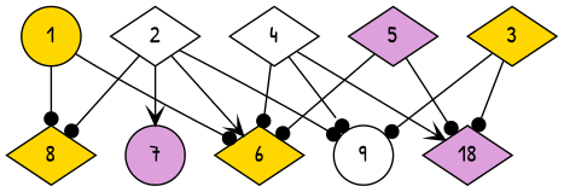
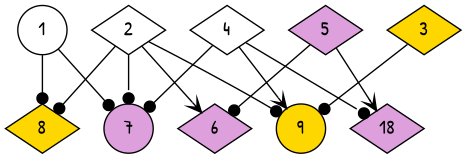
  digraph {
    fontname="Patrick Hand"
    node [alpha=0.09 fillcolor=white fontname="Patrick Hand" shape=diamond style=filled]
    edge [arrowhead=dot fontname="Patrick Hand"]
-   1 [alpha=0.13 expect_size=51769344 fillcolor=gold shape=circle]
+   1 [alpha=0.13 expect_size=51769344 shape=circle]
    7 [alpha=0.02 expect_size=48162816 fillcolor=plum shape=circle]
    8 [expect_size=20764672 fillcolor=gold]
    2 [expect_size=36214784]
-   6 [alpha=0.05 expect_size=11123712 fillcolor=gold]
-   9 [alpha=0.05 expect_size=12517376 shape=circle]
+   6 [alpha=0.05 expect_size=11123712 fillcolor=plum]
+   9 [alpha=0.05 expect_size=12517376 fillcolor=gold shape=circle]
    3 [alpha=0.08 expect_size=46129152 fillcolor=gold]
    n8 [alpha=0.17 expect_size=8543232 fillcolor=plum label=18]
    4 [alpha=0.03 expect_size=12985344]
    5 [alpha=0.20 expect_size=35540992 fillcolor=plum]
-   1 -> 6
+   1 -> 7
    1 -> 8
-   2 -> 7 [arrowhead=vee]
+   2 -> 7
    2 -> 8
    2 -> 6 [arrowhead=vee]
    2 -> 9
    3 -> 9
-   3 -> n8
-   4 -> 6
-   4 -> 9
-   4 -> n8 [arrowhead=vee]
+   4 -> 7
+   4 -> 9 [arrowhead=vee]
+   4 -> n8
    5 -> 6
-   5 -> n8
+   5 -> n8 [arrowhead=vee]
  }
